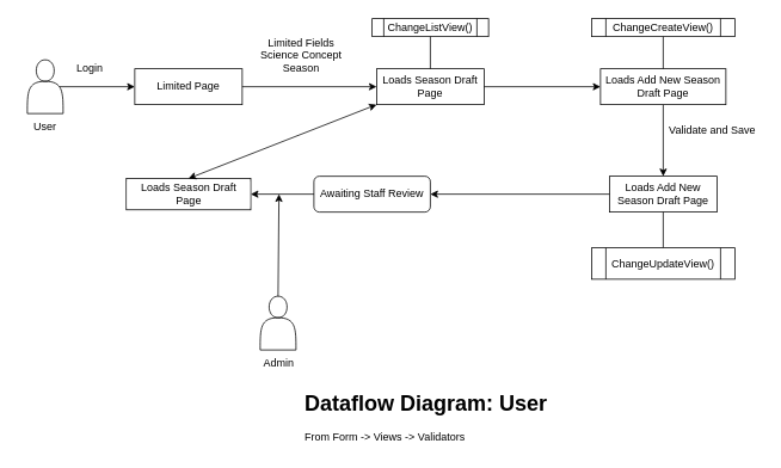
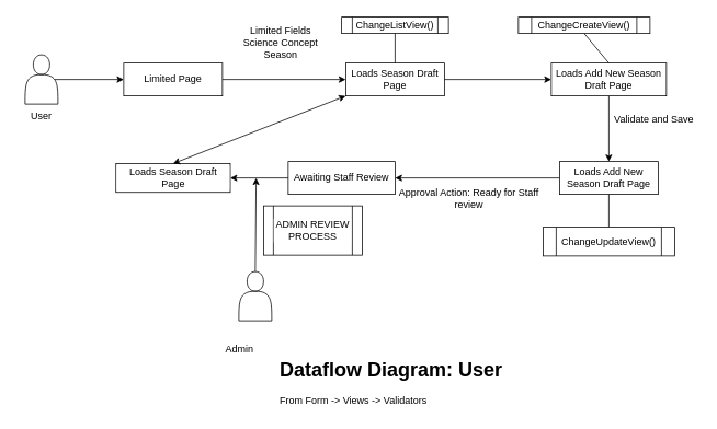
  <mxCell id="0" />
  <mxCell id="1" parent="0" />
  <mxCell id="2" value="Limited Page" style="rounded=0;whiteSpace=wrap;html=1;" vertex="1" parent="1"><mxGeometry x="150" y="76" width="120" height="40" as="geometry" /></mxCell>
  <mxCell id="3" value="" style="endArrow=classic;html=1;rounded=0;entryX=0;entryY=0.5;entryDx=0;entryDy=0;exitX=0.9;exitY=0.5;exitDx=0;exitDy=0;exitPerimeter=0;" edge="1" parent="1" source="28" target="2"><mxGeometry width="50" height="50" relative="1" as="geometry"><mxPoint x="45" y="96" as="sourcePoint" /><mxPoint x="170" y="96" as="targetPoint" /></mxGeometry></mxCell>
- <mxCell id="4" value="Login" style="text;html=1;strokeColor=none;fillColor=none;align=center;verticalAlign=middle;whiteSpace=wrap;rounded=0;" vertex="1" parent="1"><mxGeometry x="70" y="66" width="60" height="20" as="geometry" /></mxCell>
  <mxCell id="5" value="Loads Season Draft Page" style="rounded=0;whiteSpace=wrap;html=1;" vertex="1" parent="1"><mxGeometry x="420" y="76" width="120" height="40" as="geometry" /></mxCell>
  <mxCell id="6" value="" style="endArrow=classic;html=1;rounded=0;exitX=0.5;exitY=1;exitDx=0;exitDy=0;entryX=0.5;entryY=0;entryDx=0;entryDy=0;" edge="1" parent="1" source="8" target="12"><mxGeometry width="50" height="50" relative="1" as="geometry"><mxPoint x="380" y="340" as="sourcePoint" /><mxPoint x="730" y="155" as="targetPoint" /></mxGeometry></mxCell>
  <mxCell id="7" value="" style="endArrow=classic;html=1;rounded=0;exitX=1;exitY=0.5;exitDx=0;exitDy=0;entryX=0;entryY=0.5;entryDx=0;entryDy=0;" edge="1" parent="1" source="2" target="5"><mxGeometry width="50" height="50" relative="1" as="geometry"><mxPoint x="460" y="366" as="sourcePoint" /><mxPoint x="330" y="96" as="targetPoint" /></mxGeometry></mxCell>
  <mxCell id="8" value="Loads Add New Season Draft Page" style="rounded=0;whiteSpace=wrap;html=1;" vertex="1" parent="1"><mxGeometry x="670" y="76" width="140" height="40" as="geometry" /></mxCell>
  <mxCell id="9" value="" style="endArrow=classic;html=1;rounded=0;exitX=1;exitY=0.5;exitDx=0;exitDy=0;entryX=0;entryY=0.5;entryDx=0;entryDy=0;" edge="1" parent="1" source="5" target="8"><mxGeometry width="50" height="50" relative="1" as="geometry"><mxPoint x="460" y="366" as="sourcePoint" /><mxPoint x="650" y="96" as="targetPoint" /></mxGeometry></mxCell>
- <mxCell id="10" value="Limited Fields&lt;br style=&quot;border-color: var(--border-color);&quot;&gt;Science Concept&lt;br style=&quot;border-color: var(--border-color);&quot;&gt;Season" style="text;html=1;strokeColor=none;fillColor=none;align=center;verticalAlign=middle;whiteSpace=wrap;rounded=0;" vertex="1" parent="1"><mxGeometry x="281" y="36" width="110" height="50" as="geometry" /></mxCell>
+ <mxCell id="10" value="Limited Fields&lt;br style=&quot;border-color: var(--border-color);&quot;&gt;Science Concept&lt;br style=&quot;border-color: var(--border-color);&quot;&gt;Season" style="text;html=1;strokeColor=none;fillColor=none;align=center;verticalAlign=middle;whiteSpace=wrap;rounded=0;" vertex="1" parent="1"><mxGeometry x="286" y="26" width="110" height="50" as="geometry" /></mxCell>
  <mxCell id="11" value="Validate and Save" style="text;html=1;strokeColor=none;fillColor=none;align=center;verticalAlign=middle;whiteSpace=wrap;rounded=0;rotation=0;" vertex="1" parent="1"><mxGeometry x="740" y="130" width="110" height="30" as="geometry" /></mxCell>
  <mxCell id="12" value="Loads Add New Season Draft Page" style="rounded=0;whiteSpace=wrap;html=1;" vertex="1" parent="1"><mxGeometry x="680" y="196" width="120" height="40" as="geometry" /></mxCell>
- <mxCell id="13" value="Awaiting Staff Review" style="whiteSpace=wrap;html=1;labelBackgroundColor=#ffffff;rounded=1;" vertex="1" parent="1"><mxGeometry x="350" y="196" width="130" height="40" as="geometry" /></mxCell>
+ <mxCell id="13" value="Awaiting Staff Review" style="rounded=0;whiteSpace=wrap;html=1;labelBackgroundColor=#ffffff;" vertex="1" parent="1"><mxGeometry x="350" y="196" width="130" height="40" as="geometry" /></mxCell>
+ <mxCell id="14" value="Approval Action: Ready for Staff review" style="text;html=1;strokeColor=none;fillColor=none;align=center;verticalAlign=middle;whiteSpace=wrap;rounded=0;" vertex="1" parent="1"><mxGeometry x="480" y="226" width="180" height="30" as="geometry" /></mxCell>
  <mxCell id="15" value="" style="endArrow=classic;html=1;rounded=0;exitX=0;exitY=0.5;exitDx=0;exitDy=0;entryX=1;entryY=0.5;entryDx=0;entryDy=0;" edge="1" parent="1" source="12" target="13"><mxGeometry width="50" height="50" relative="1" as="geometry"><mxPoint x="460" y="296" as="sourcePoint" /><mxPoint x="510" y="246" as="targetPoint" /></mxGeometry></mxCell>
  <mxCell id="16" value="User" style="text;html=1;strokeColor=none;fillColor=none;align=center;verticalAlign=middle;whiteSpace=wrap;rounded=0;" vertex="1" parent="1"><mxGeometry x="20" y="126" width="60" height="30" as="geometry" /></mxCell>
- <mxCell id="17" value="Admin" style="text;html=1;strokeColor=none;fillColor=none;align=center;verticalAlign=middle;whiteSpace=wrap;rounded=0;" vertex="1" parent="1"><mxGeometry x="281" y="390" width="60" height="30" as="geometry" /></mxCell>
+ <mxCell id="17" value="Admin" style="text;html=1;strokeColor=none;fillColor=none;align=center;verticalAlign=middle;whiteSpace=wrap;rounded=0;" vertex="1" parent="1"><mxGeometry x="261" y="410" width="60" height="30" as="geometry" /></mxCell>
  <mxCell id="18" value="Loads Season Draft Page" style="rounded=0;whiteSpace=wrap;html=1;labelBackgroundColor=#ffffff;" vertex="1" parent="1"><mxGeometry x="140.5" y="198.5" width="139" height="35" as="geometry" /></mxCell>
  <mxCell id="19" value="" style="endArrow=classic;startArrow=classic;html=1;rounded=0;exitX=0.5;exitY=0;exitDx=0;exitDy=0;entryX=0;entryY=1;entryDx=0;entryDy=0;" edge="1" parent="1" source="18" target="5"><mxGeometry width="50" height="50" relative="1" as="geometry"><mxPoint x="460" y="270" as="sourcePoint" /><mxPoint x="510" y="220" as="targetPoint" /></mxGeometry></mxCell>
  <mxCell id="20" value="" style="endArrow=classic;html=1;rounded=0;exitX=0;exitY=0.5;exitDx=0;exitDy=0;entryX=1;entryY=0.5;entryDx=0;entryDy=0;" edge="1" parent="1" source="13" target="18"><mxGeometry width="50" height="50" relative="1" as="geometry"><mxPoint x="460" y="296" as="sourcePoint" /><mxPoint x="510" y="246" as="targetPoint" /></mxGeometry></mxCell>
  <mxCell id="21" value="" style="endArrow=classic;html=1;rounded=0;exitX=0.5;exitY=0;exitDx=0;exitDy=0;" edge="1" parent="1" source="29"><mxGeometry width="50" height="50" relative="1" as="geometry"><mxPoint x="311" y="310" as="sourcePoint" /><mxPoint x="311" y="216" as="targetPoint" /></mxGeometry></mxCell>
  <mxCell id="22" value="ChangeListView()" style="shape=process;whiteSpace=wrap;html=1;backgroundOutline=1;labelBackgroundColor=#ffffff;" vertex="1" parent="1"><mxGeometry x="415" y="20" width="130" height="20" as="geometry" /></mxCell>
  <mxCell id="23" value="" style="endArrow=none;html=1;rounded=0;entryX=0.5;entryY=1;entryDx=0;entryDy=0;" edge="1" parent="1" target="22"><mxGeometry width="50" height="50" relative="1" as="geometry"><mxPoint x="480" y="76" as="sourcePoint" /><mxPoint x="480" y="56" as="targetPoint" /></mxGeometry></mxCell>
- <mxCell id="24" value="ChangeCreateView()" style="shape=process;whiteSpace=wrap;html=1;backgroundOutline=1;labelBackgroundColor=#ffffff;" vertex="1" parent="1"><mxGeometry x="660" y="20" width="160" height="20" as="geometry" /></mxCell>
+ <mxCell id="24" value="ChangeCreateView()" style="shape=process;whiteSpace=wrap;html=1;backgroundOutline=1;labelBackgroundColor=#ffffff;" vertex="1" parent="1"><mxGeometry x="630" y="20" width="160" height="20" as="geometry" /></mxCell>
  <mxCell id="25" value="" style="endArrow=none;html=1;rounded=0;entryX=0.5;entryY=1;entryDx=0;entryDy=0;exitX=0.5;exitY=0;exitDx=0;exitDy=0;" edge="1" parent="1" source="27" target="12"><mxGeometry width="50" height="50" relative="1" as="geometry"><mxPoint x="460" y="296" as="sourcePoint" /><mxPoint x="510" y="246" as="targetPoint" /></mxGeometry></mxCell>
  <mxCell id="26" value="" style="endArrow=none;html=1;rounded=0;entryX=0.5;entryY=1;entryDx=0;entryDy=0;exitX=0.5;exitY=0;exitDx=0;exitDy=0;" edge="1" parent="1" source="8" target="24"><mxGeometry width="50" height="50" relative="1" as="geometry"><mxPoint x="460" y="286" as="sourcePoint" /><mxPoint x="740" y="56" as="targetPoint" /></mxGeometry></mxCell>
  <mxCell id="27" value="ChangeUpdateView()" style="shape=process;whiteSpace=wrap;html=1;backgroundOutline=1;labelBackgroundColor=#ffffff;" vertex="1" parent="1"><mxGeometry x="660" y="276" width="160" height="35" as="geometry" /></mxCell>
  <mxCell id="28" value="" style="shape=actor;whiteSpace=wrap;html=1;labelBackgroundColor=#ffffff;" vertex="1" parent="1"><mxGeometry x="30" y="66" width="40" height="60" as="geometry" /></mxCell>
  <mxCell id="29" value="" style="shape=actor;whiteSpace=wrap;html=1;labelBackgroundColor=#ffffff;" vertex="1" parent="1"><mxGeometry x="290" y="330" width="40" height="60" as="geometry" /></mxCell>
+ <mxCell id="30" value="ADMIN REVIEW PROCESS" style="shape=process;whiteSpace=wrap;html=1;backgroundOutline=1;labelBackgroundColor=#ffffff;" vertex="1" parent="1"><mxGeometry x="320" y="250" width="120" height="60" as="geometry" /></mxCell>
  <mxCell id="31" value="&lt;h1&gt;Dataflow Diagram: User&lt;/h1&gt;&lt;div&gt;From Form -&amp;gt; Views -&amp;gt; Validators&lt;/div&gt;" style="text;html=1;strokeColor=none;fillColor=none;spacing=5;spacingTop=-20;whiteSpace=wrap;overflow=hidden;rounded=0;" vertex="1" parent="1"><mxGeometry x="335" y="430" width="310" height="70" as="geometry" /></mxCell>
